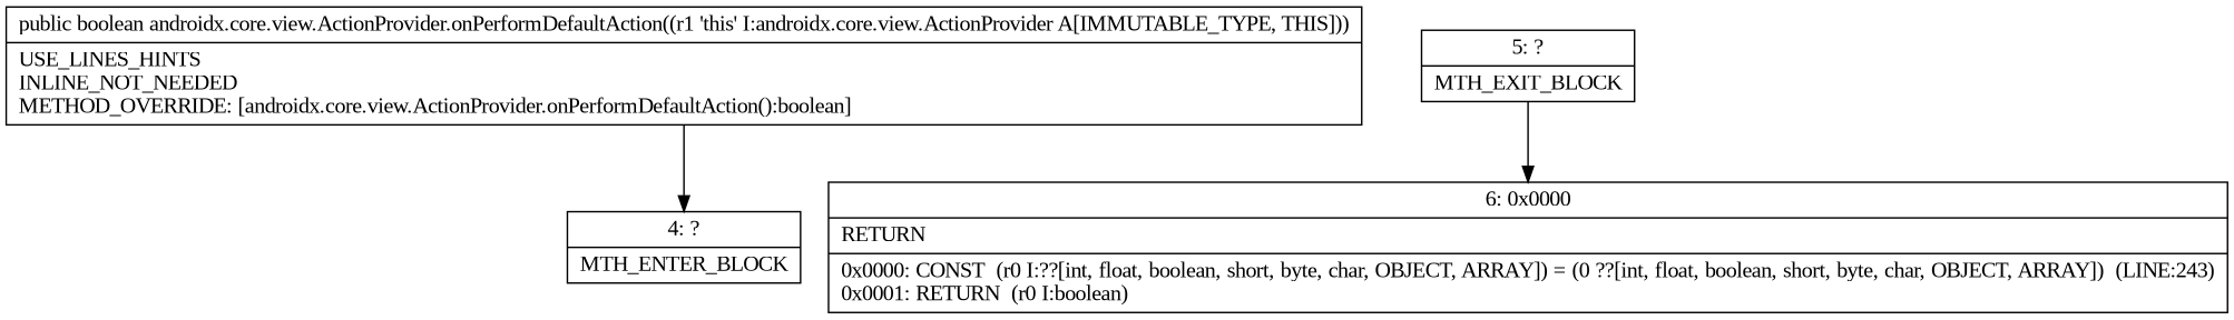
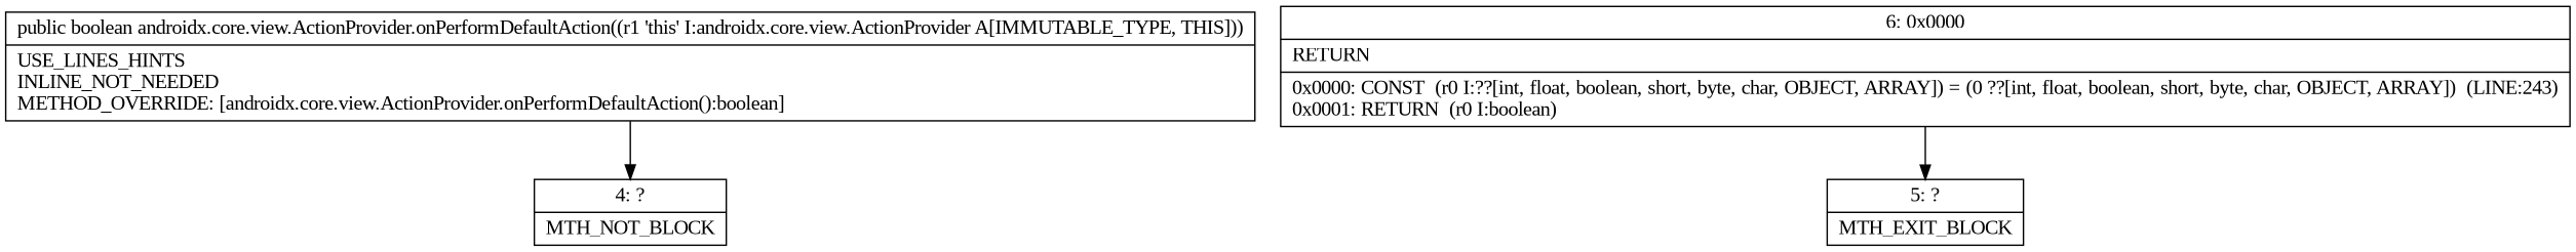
  digraph {
    fontname="Liberation Serif"
    node [fontname="Liberation Serif" shape=record]
    edge [fontname="Liberation Serif"]
-   n1 [label="{4\:\ ?|MTH_ENTER_BLOCK\l}"]
+   n1 [label="{4\:\ ?|MTH_NOT_BLOCK\l}"]
    n2 [label="{6\:\ 0x0000|RETURN\l|0x0000: CONST  (r0 I:??[int, float, boolean, short, byte, char, OBJECT, ARRAY]) = (0 ??[int, float, boolean, short, byte, char, OBJECT, ARRAY])  (LINE:243)\l0x0001: RETURN  (r0 I:boolean) \l}"]
    n3 [label="{5\:\ ?|MTH_EXIT_BLOCK\l}"]
    n4 [label="{public boolean androidx.core.view.ActionProvider.onPerformDefaultAction((r1 'this' I:androidx.core.view.ActionProvider A[IMMUTABLE_TYPE, THIS]))  | USE_LINES_HINTS\lINLINE_NOT_NEEDED\lMETHOD_OVERRIDE: [androidx.core.view.ActionProvider.onPerformDefaultAction():boolean]\l}"]
-   n3 -> n2
+   n2 -> n3
    n4 -> n1
  }
